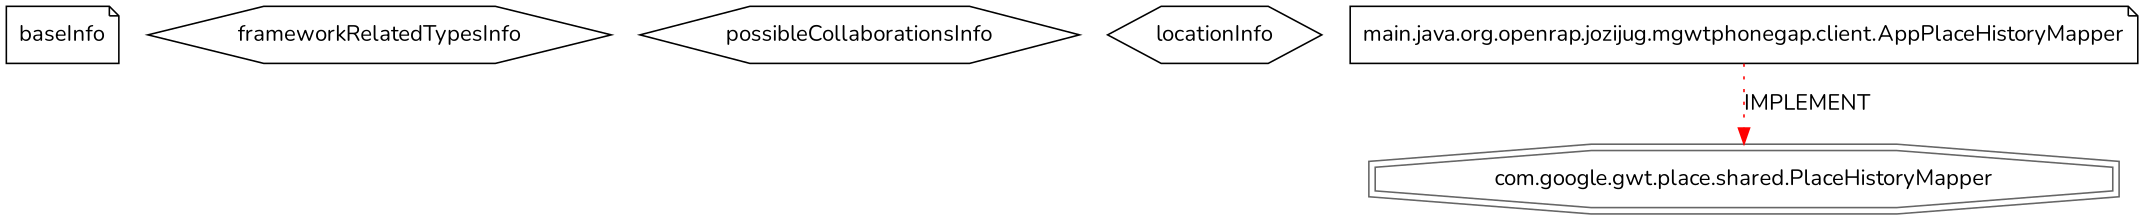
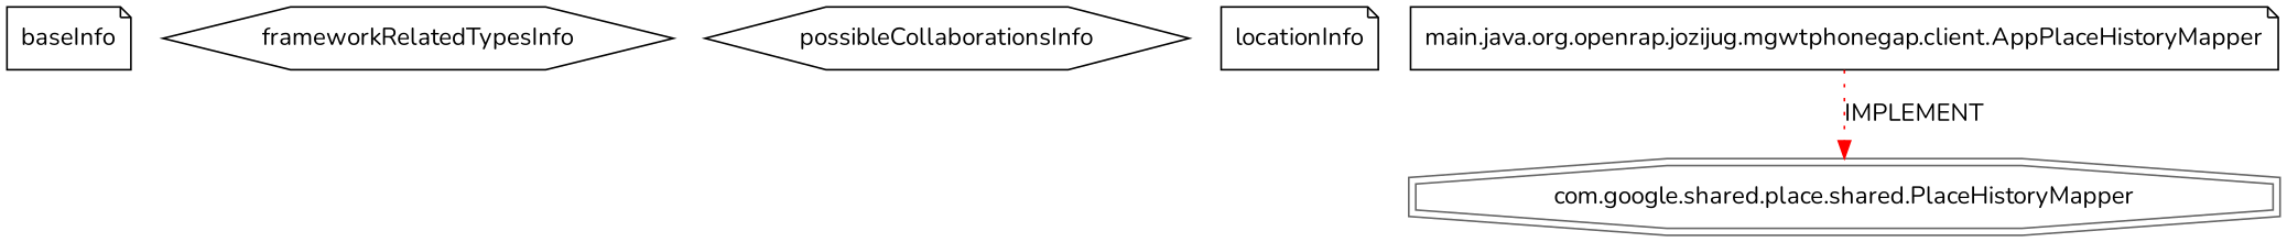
  digraph {
    fontname=Nunito
    node [color=black shape=note fontname=Nunito]
    baseInfo [category=extension_graph graphId=4351 isAnonymous=false possibleRelation=false]
    frameworkRelatedTypesInfo [0="com.google.gwt.place.shared.PlaceHistoryMapper" shape=hexagon]
    possibleCollaborationsInfo [shape=hexagon]
-   locationInfo [contextSignature=AppPlaceHistoryMapper filePath="/rjdkolb-jozijug_phonegapdemo/jozijug_phonegapdemo-master/src/main/java/org/openrap/jozijug/mgwtphonegap/client/AppPlaceHistoryMapper.java" graphId=4351 projectName="rjdkolb-jozijug_phonegapdemo" shape=hexagon]
+   locationInfo [contextSignature=AppPlaceHistoryMapper filePath="/rjdkolb-jozijug_phonegapdemo/jozijug_phonegapdemo-master/src/main/java/org/openrap/jozijug/mgwtphonegap/client/AppPlaceHistoryMapper.java" graphId=4351 projectName="rjdkolb-jozijug_phonegapdemo"]
    n5 [isFrameworkType=false label="main.java.org.openrap.jozijug.mgwtphonegap.client.AppPlaceHistoryMapper" vertexType=ROOT_CLIENT_CLASS_DECLARATION]
-   n6 [isFrameworkType=true label="com.google.gwt.place.shared.PlaceHistoryMapper" peripheries=2 vertexType=FRAMEWORK_INTERFACE_TYPE color=gray40 shape=octagon]
+   n6 [isFrameworkType=true label="com.google.shared.place.shared.PlaceHistoryMapper" peripheries=2 vertexType=FRAMEWORK_INTERFACE_TYPE color=gray40 shape=octagon]
    n5 -> n6 [color=red label=IMPLEMENT style=dotted fontname=Nunito]
  }
